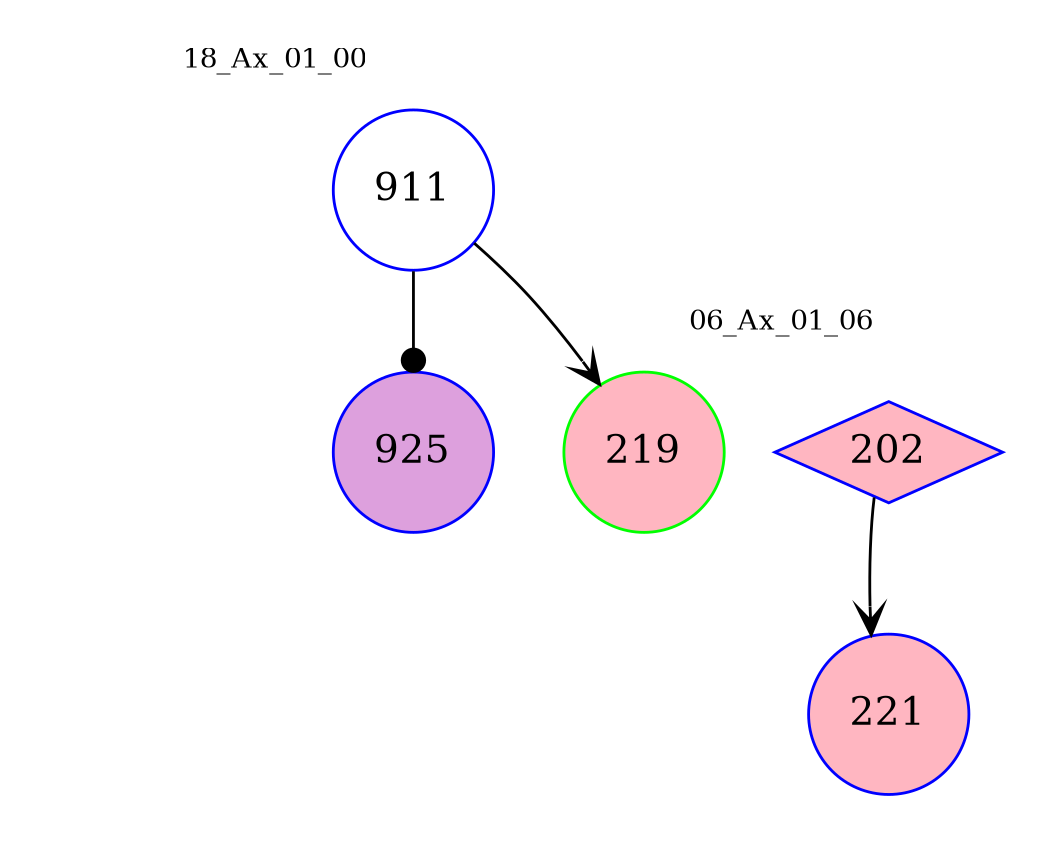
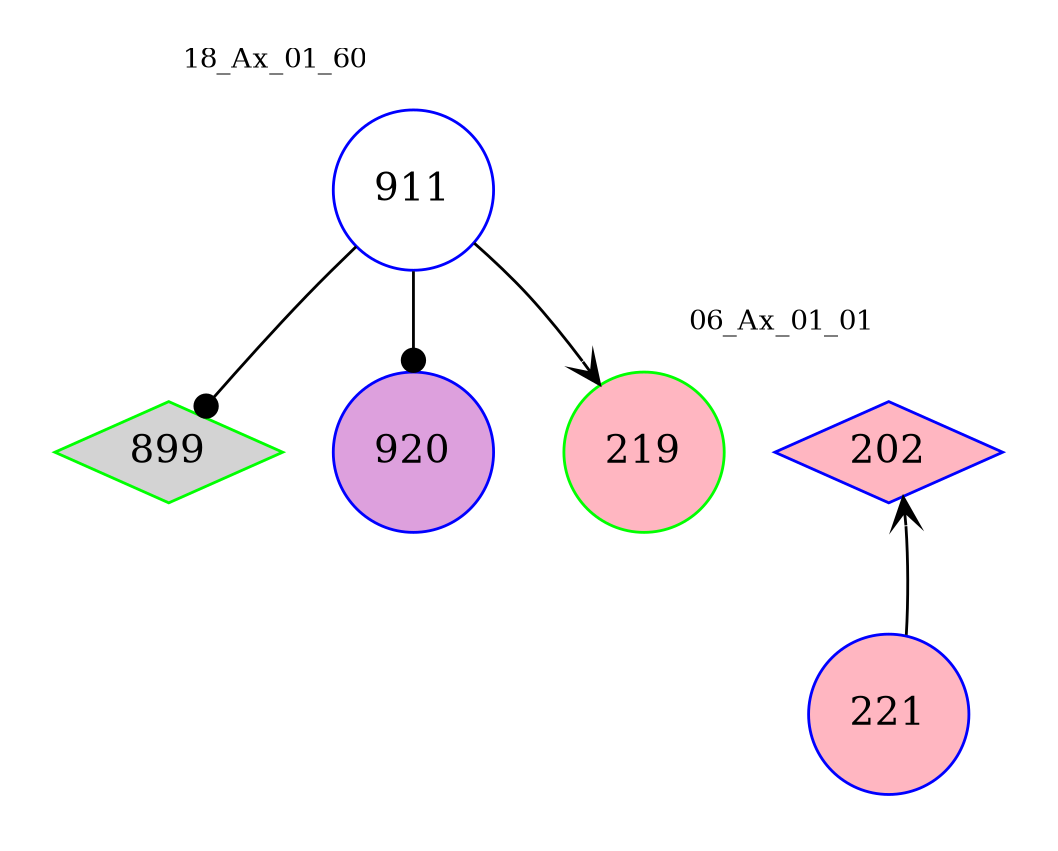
  digraph {
    node [color=blue fillcolor=lightpink shape=circle style=filled]
    edge [arrowhead=vee color=black]
    n1 [label=202 shape=diamond]
    n2 [label=221]
    n3 [color=green label=219]
    n4 [fillcolor=white label=911]
-   n6 [fillcolor=plum label=925]
+   n5 [color=green fillcolor=lightgrey label=899 shape=diamond]
+   n6 [fillcolor=plum label=920]
    subgraph cluster_1 {
      color=white
      fontsize=10
-     label="06_Ax_01_06"
+     label="06_Ax_01_01"
      n1
      n2
      n3
    }
    subgraph cluster_2 {
      color=white
      fontsize=10
-     label="18_Ax_01_00"
+     label="18_Ax_01_60"
      n4
+     n5
      n6
    }
-   n1 -> n2
+   n2 -> n1
    n4 -> n3
+   n4 -> n5 [arrowhead=dot]
    n4 -> n6 [arrowhead=dot]
  }
